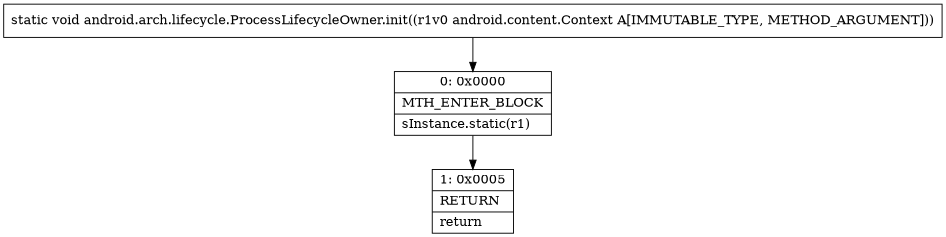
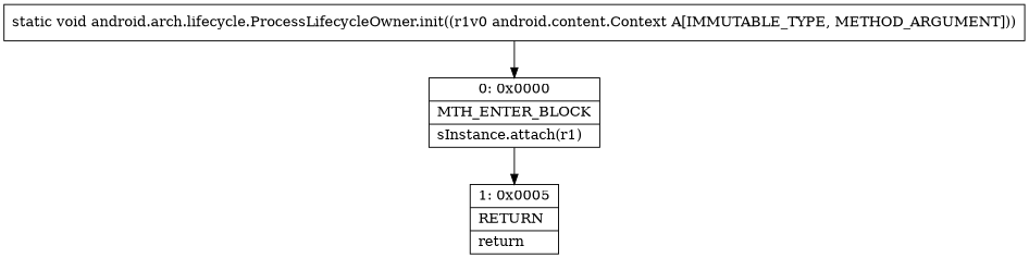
  digraph {
    node [shape=record]
-   n1 [label="{0\:\ 0x0000|MTH_ENTER_BLOCK\l|sInstance.static(r1)\l}"]
+   n1 [label="{0\:\ 0x0000|MTH_ENTER_BLOCK\l|sInstance.attach(r1)\l}"]
    n2 [label="{1\:\ 0x0005|RETURN\l|return\l}"]
    n3 [label="{static void android.arch.lifecycle.ProcessLifecycleOwner.init((r1v0 android.content.Context A[IMMUTABLE_TYPE, METHOD_ARGUMENT])) }"]
    n1 -> n2
    n3 -> n1
  }
